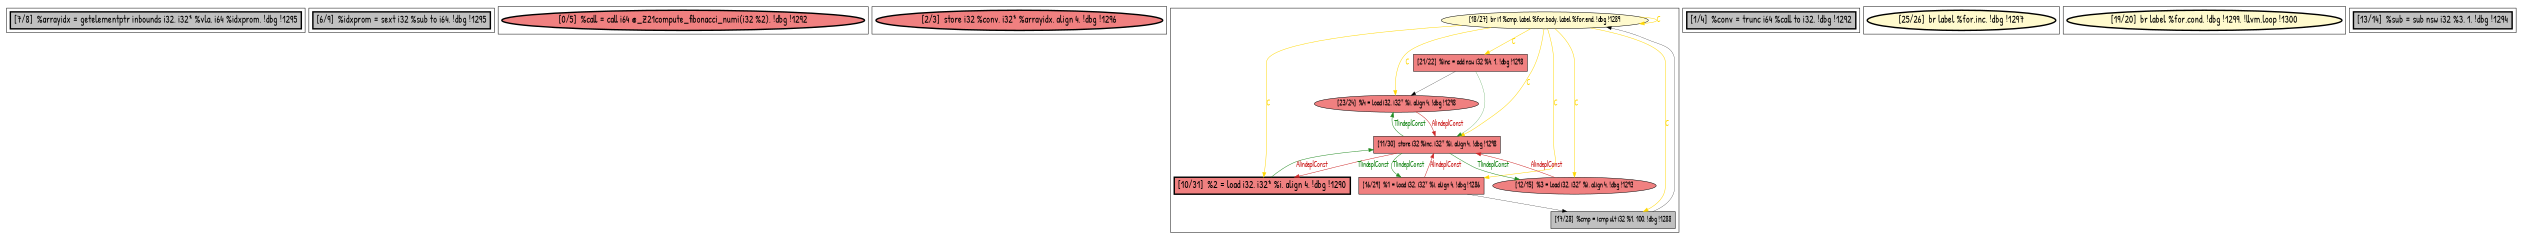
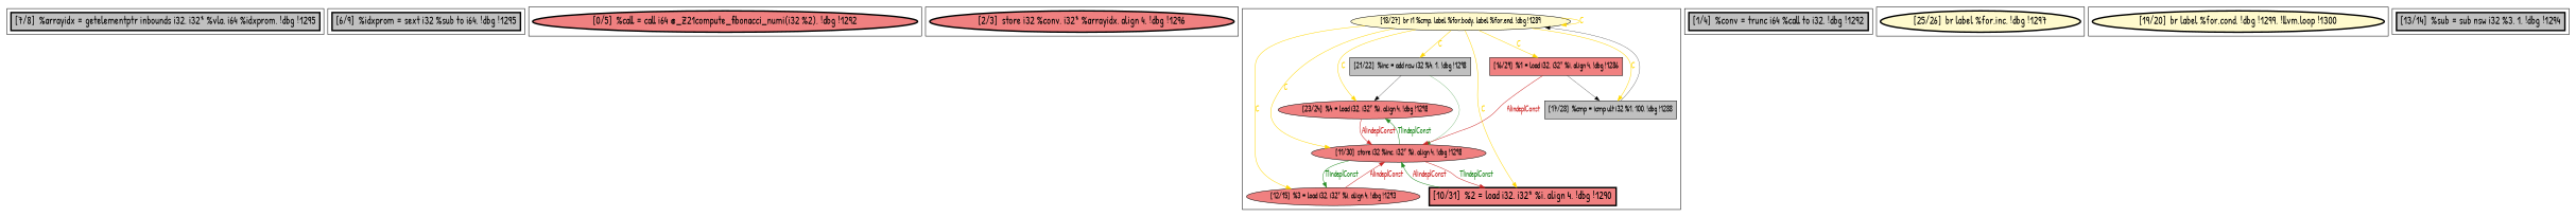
  digraph {
    fontname="Patrick Hand"
    node [fillcolor=lightcoral fontname="Patrick Hand" fontsize=20 penwidth=3.0 shape=ellipse style=filled]
    edge [color=gold fontcolor=gold fontname="Patrick Hand" penwidth=1.0 style=solid]
    n1 [fillcolor=grey label="[7/8]  %arrayidx = getelementptr inbounds i32, i32* %vla, i64 %idxprom, !dbg !1295" shape=rectangle]
    n2 [fillcolor=grey label="[6/9]  %idxprom = sext i32 %sub to i64, !dbg !1295" shape=rectangle]
    n3 [label="[0/5]  %call = call i64 @_Z21compute_fibonacci_numi(i32 %2), !dbg !1292"]
    n4 [label="[2/3]  store i32 %conv, i32* %arrayidx, align 4, !dbg !1296"]
    n5 [fillcolor=lemonchiffon label="[18/27]  br i1 %cmp, label %for.body, label %for.end, !dbg !1289" fontsize="" penwidth=""]
-   n6 [label="[21/22]  %inc = add nsw i32 %4, 1, !dbg !1298" shape=rectangle fontsize="" penwidth=""]
+   n6 [fillcolor=grey label="[21/22]  %inc = add nsw i32 %4, 1, !dbg !1298" shape=rectangle fontsize="" penwidth=""]
    n7 [label="[23/24]  %4 = load i32, i32* %i, align 4, !dbg !1298" fontsize="" penwidth=""]
-   n8 [label="[11/30]  store i32 %inc, i32* %i, align 4, !dbg !1298" shape=box fontsize="" penwidth=""]
+   n8 [label="[11/30]  store i32 %inc, i32* %i, align 4, !dbg !1298" fontsize="" penwidth=""]
    n9 [label="[16/29]  %1 = load i32, i32* %i, align 4, !dbg !1286" shape=box fontsize="" penwidth=""]
    n10 [label="[12/15]  %3 = load i32, i32* %i, align 4, !dbg !1293" fontsize="" penwidth=""]
    n11 [label="[10/31]  %2 = load i32, i32* %i, align 4, !dbg !1290" shape=box]
    n12 [fillcolor=grey label="[17/28]  %cmp = icmp ult i32 %1, 100, !dbg !1288" shape=rectangle fontsize="" penwidth=""]
    n13 [fillcolor=grey label="[1/4]  %conv = trunc i64 %call to i32, !dbg !1292" shape=rectangle]
    n14 [fillcolor=lemonchiffon label="[25/26]  br label %for.inc, !dbg !1297"]
    n15 [fillcolor=lemonchiffon label="[19/20]  br label %for.cond, !dbg !1299, !llvm.loop !1300"]
    n16 [fillcolor=grey label="[13/14]  %sub = sub nsw i32 %3, 1, !dbg !1294" shape=rectangle]
    subgraph cluster_1 {
      n1
    }
    subgraph cluster_2 {
      n2
    }
    subgraph cluster_3 {
      n3
    }
    subgraph cluster_4 {
      n4
    }
    subgraph cluster_5 {
      n5
      n6
      n7
      n8
      n9
      n10
      n11
      n12
    }
    subgraph cluster_6 {
      n13
    }
    subgraph cluster_7 {
      n14
    }
    subgraph cluster_8 {
      n15
    }
    subgraph cluster_9 {
      n16
    }
    n5 -> n5 [label=C]
    n5 -> n6 [label=C]
    n5 -> n7 [label=C]
    n5 -> n8 [label=C]
    n5 -> n9 [label=C]
    n5 -> n10 [label=C]
    n5 -> n11 [label=C]
    n5 -> n12 [label=C]
    n6 -> n7 [color=black fontcolor=black penwidth=0.5]
    n6 -> n8 [color=forestgreen fontcolor=black penwidth=0.5]
    n7 -> n8 [color=firebrick3 fontcolor=firebrick3 label="A|indep|Const"]
    n8 -> n7 [color=forestgreen fontcolor=forestgreen label="T|indep|Const"]
-   n8 -> n9 [color=forestgreen fontcolor=forestgreen label="T|indep|Const"]
    n8 -> n10 [color=forestgreen fontcolor=forestgreen label="T|indep|Const"]
    n8 -> n11 [color=firebrick3 fontcolor=forestgreen label="T|indep|Const"]
    n9 -> n8 [color=firebrick3 fontcolor=firebrick3 label="A|indep|Const"]
    n9 -> n12 [color=black fontcolor=black penwidth=0.5]
    n10 -> n8 [color=firebrick3 fontcolor=firebrick3 label="A|indep|Const"]
    n11 -> n8 [color=forestgreen fontcolor=firebrick3 label="A|indep|Const"]
    n12 -> n5 [color=black fontcolor=black penwidth=0.5]
  }
